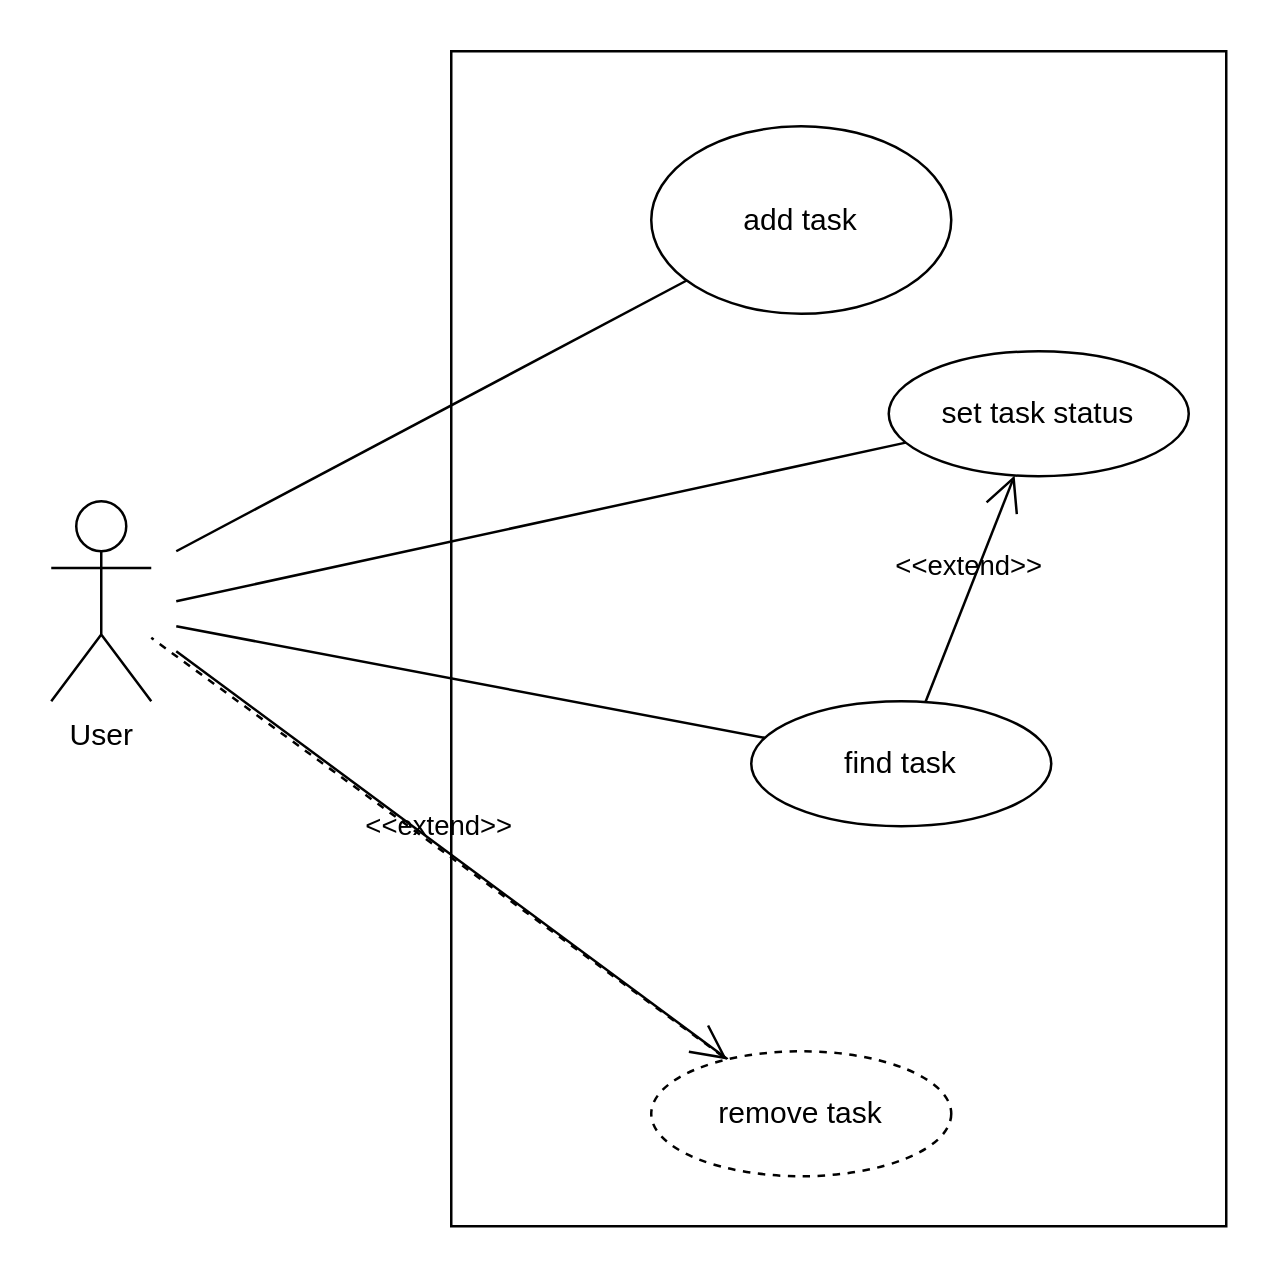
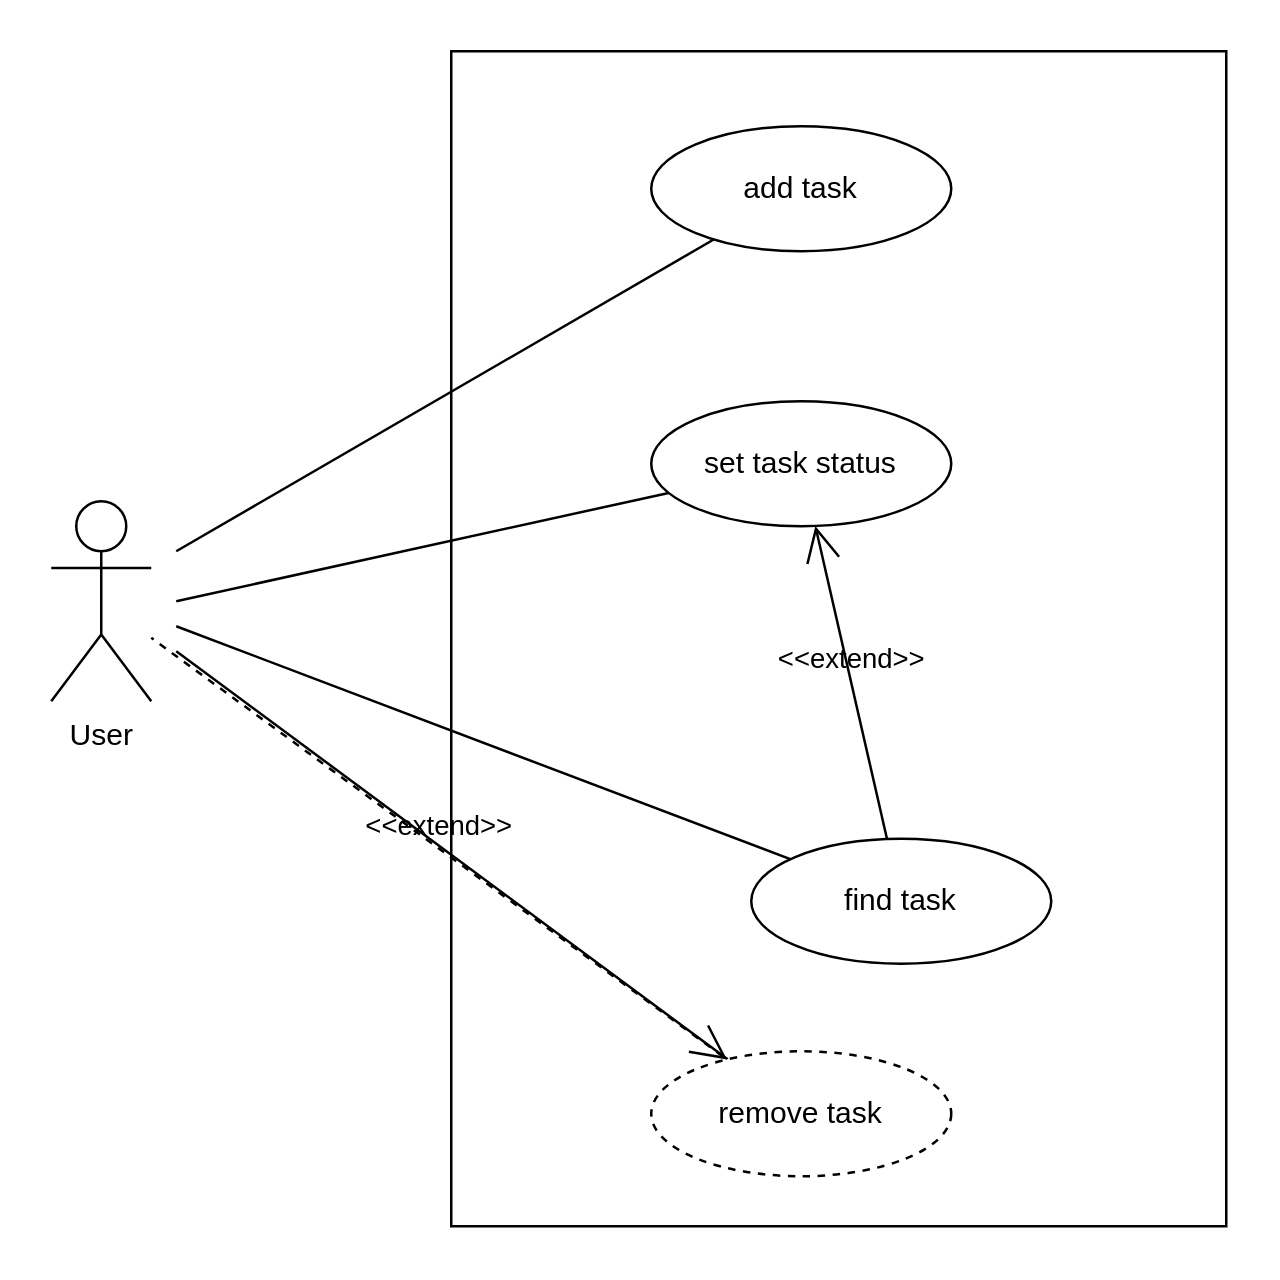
  <mxCell id="0" />
  <mxCell id="1" parent="0" />
  <mxCell id="2" value="" style="rounded=0;whiteSpace=wrap;html=1;" parent="1" vertex="1"><mxGeometry x="180" y="20" width="310" height="470" as="geometry" /></mxCell>
  <mxCell id="3" style="edgeStyle=none;rounded=0;orthogonalLoop=1;jettySize=auto;html=1;endArrow=none;endFill=0;strokeColor=#000000;" parent="1" target="10" edge="1"><mxGeometry relative="1" as="geometry"><mxPoint x="70" y="220" as="sourcePoint" /></mxGeometry></mxCell>
  <mxCell id="4" style="edgeStyle=none;rounded=0;orthogonalLoop=1;jettySize=auto;html=1;endArrow=none;endFill=0;strokeColor=#000000;" parent="1" target="9" edge="1"><mxGeometry relative="1" as="geometry"><mxPoint x="70" y="250" as="sourcePoint" /></mxGeometry></mxCell>
  <mxCell id="5" style="edgeStyle=none;rounded=0;orthogonalLoop=1;jettySize=auto;html=1;endArrow=none;endFill=0;strokeColor=#000000;" parent="1" target="8" edge="1"><mxGeometry relative="1" as="geometry"><mxPoint x="70" y="240" as="sourcePoint" /></mxGeometry></mxCell>
  <mxCell id="6" style="edgeStyle=none;rounded=0;orthogonalLoop=1;jettySize=auto;html=1;endArrow=none;endFill=0;strokeColor=#000000;" parent="1" target="11" edge="1"><mxGeometry relative="1" as="geometry"><mxPoint x="70" y="260" as="sourcePoint" /></mxGeometry></mxCell>
  <mxCell id="7" value="&lt;div&gt;User&lt;/div&gt;&lt;div&gt;&lt;br&gt;&lt;/div&gt;" style="shape=umlActor;verticalLabelPosition=bottom;labelBackgroundColor=#ffffff;verticalAlign=top;html=1;" parent="1" vertex="1"><mxGeometry x="20" y="200" width="40" height="80" as="geometry" /></mxCell>
- <mxCell id="8" value="set task status" style="ellipse;whiteSpace=wrap;html=1;" parent="1" vertex="1"><mxGeometry x="355" y="140" width="120" height="50" as="geometry" /></mxCell>
- <mxCell id="9" value="find task" style="ellipse;whiteSpace=wrap;html=1;" parent="1" vertex="1"><mxGeometry x="300" y="280" width="120" height="50" as="geometry" /></mxCell>
- <mxCell id="10" value="&lt;div&gt;add task&lt;/div&gt;" style="ellipse;whiteSpace=wrap;html=1;" parent="1" vertex="1"><mxGeometry x="260" y="50" width="120" height="75" as="geometry" /></mxCell>
+ <mxCell id="8" value="set task status" style="ellipse;whiteSpace=wrap;html=1;" parent="1" vertex="1"><mxGeometry x="260" y="160" width="120" height="50" as="geometry" /></mxCell>
+ <mxCell id="9" value="find task" style="ellipse;whiteSpace=wrap;html=1;" parent="1" vertex="1"><mxGeometry x="300" y="335" width="120" height="50" as="geometry" /></mxCell>
+ <mxCell id="10" value="&lt;div&gt;add task&lt;/div&gt;" style="ellipse;whiteSpace=wrap;html=1;" parent="1" vertex="1"><mxGeometry x="260" y="50" width="120" height="50" as="geometry" /></mxCell>
  <mxCell id="11" value="remove task" style="ellipse;whiteSpace=wrap;html=1;dashed=1;" parent="1" vertex="1"><mxGeometry x="260" y="420" width="120" height="50" as="geometry" /></mxCell>
  <mxCell id="12" value="&amp;lt;&amp;lt;extend&amp;gt;&amp;gt;" style="edgeStyle=none;html=1;startArrow=open;endArrow=none;startSize=12;verticalAlign=bottom;dashed=0;labelBackgroundColor=none;strokeColor=#000000;" parent="1" source="8" target="9" edge="1"><mxGeometry width="160" relative="1" as="geometry"><mxPoint x="-80" y="90" as="sourcePoint" /><mxPoint x="80" y="90" as="targetPoint" /></mxGeometry></mxCell>
  <mxCell id="13" value="&amp;lt;&amp;lt;extend&amp;gt;&amp;gt;" style="edgeStyle=none;html=1;startArrow=open;endArrow=none;startSize=12;verticalAlign=bottom;dashed=1;labelBackgroundColor=none;strokeColor=#000000;" parent="1" source="11" target="7" edge="1"><mxGeometry width="160" relative="1" as="geometry"><mxPoint x="357.109" y="219.971" as="sourcePoint" /><mxPoint x="348.121" y="290.034" as="targetPoint" /></mxGeometry></mxCell>
